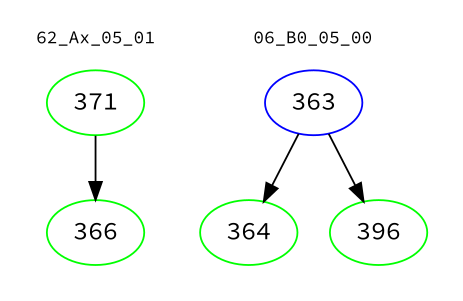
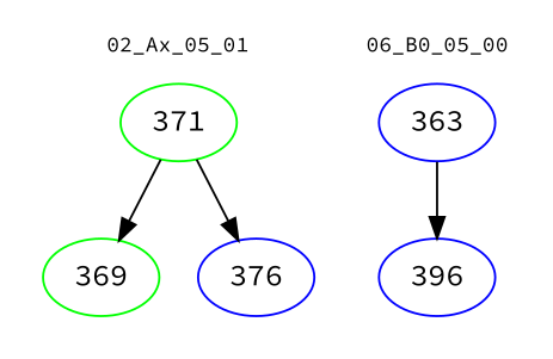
  digraph {
    fontname="Source Code Pro"
    node [color=green fontname="Source Code Pro"]
    edge [color=black fontname="Source Code Pro"]
    n1 [label=371]
-   n2 [label=366]
+   n2 [label=369]
+   n3 [color=blue label=376]
    n4 [color=blue label=363]
-   n5 [label=364]
-   n6 [label=396]
+   n6 [color=blue label=396]
    subgraph cluster_1 {
      color=white
      fontsize=10
-     label="62_Ax_05_01"
+     label="02_Ax_05_01"
      n1
      n2
+     n3
    }
    subgraph cluster_2 {
      color=white
      fontsize=10
      label="06_B0_05_00"
      n4
-     n5
      n6
    }
    n1 -> n2
-   n4 -> n5
+   n1 -> n3
    n4 -> n6
  }
